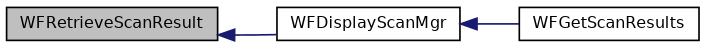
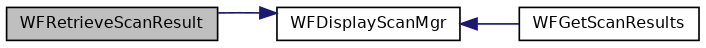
  digraph {
    rankdir=LR
    node [color=black fillcolor=white fontname=Helvetica fontsize=10 shape=record style=filled]
    edge [color=midnightblue dir=back fontname=Helvetica fontsize=10 labelfontname=Helvetica labelfontsize=10 style=solid]
    n1 [fillcolor=grey75 fontcolor=black height=0.2 label=WFRetrieveScanResult width=0.4]
    n2 [height=0.2 label=WFDisplayScanMgr width=0.4]
    n3 [height=0.2 label=WFGetScanResults width=0.4]
-   n1 -> n2
+   n2 -> n1
    n2 -> n3
  }
